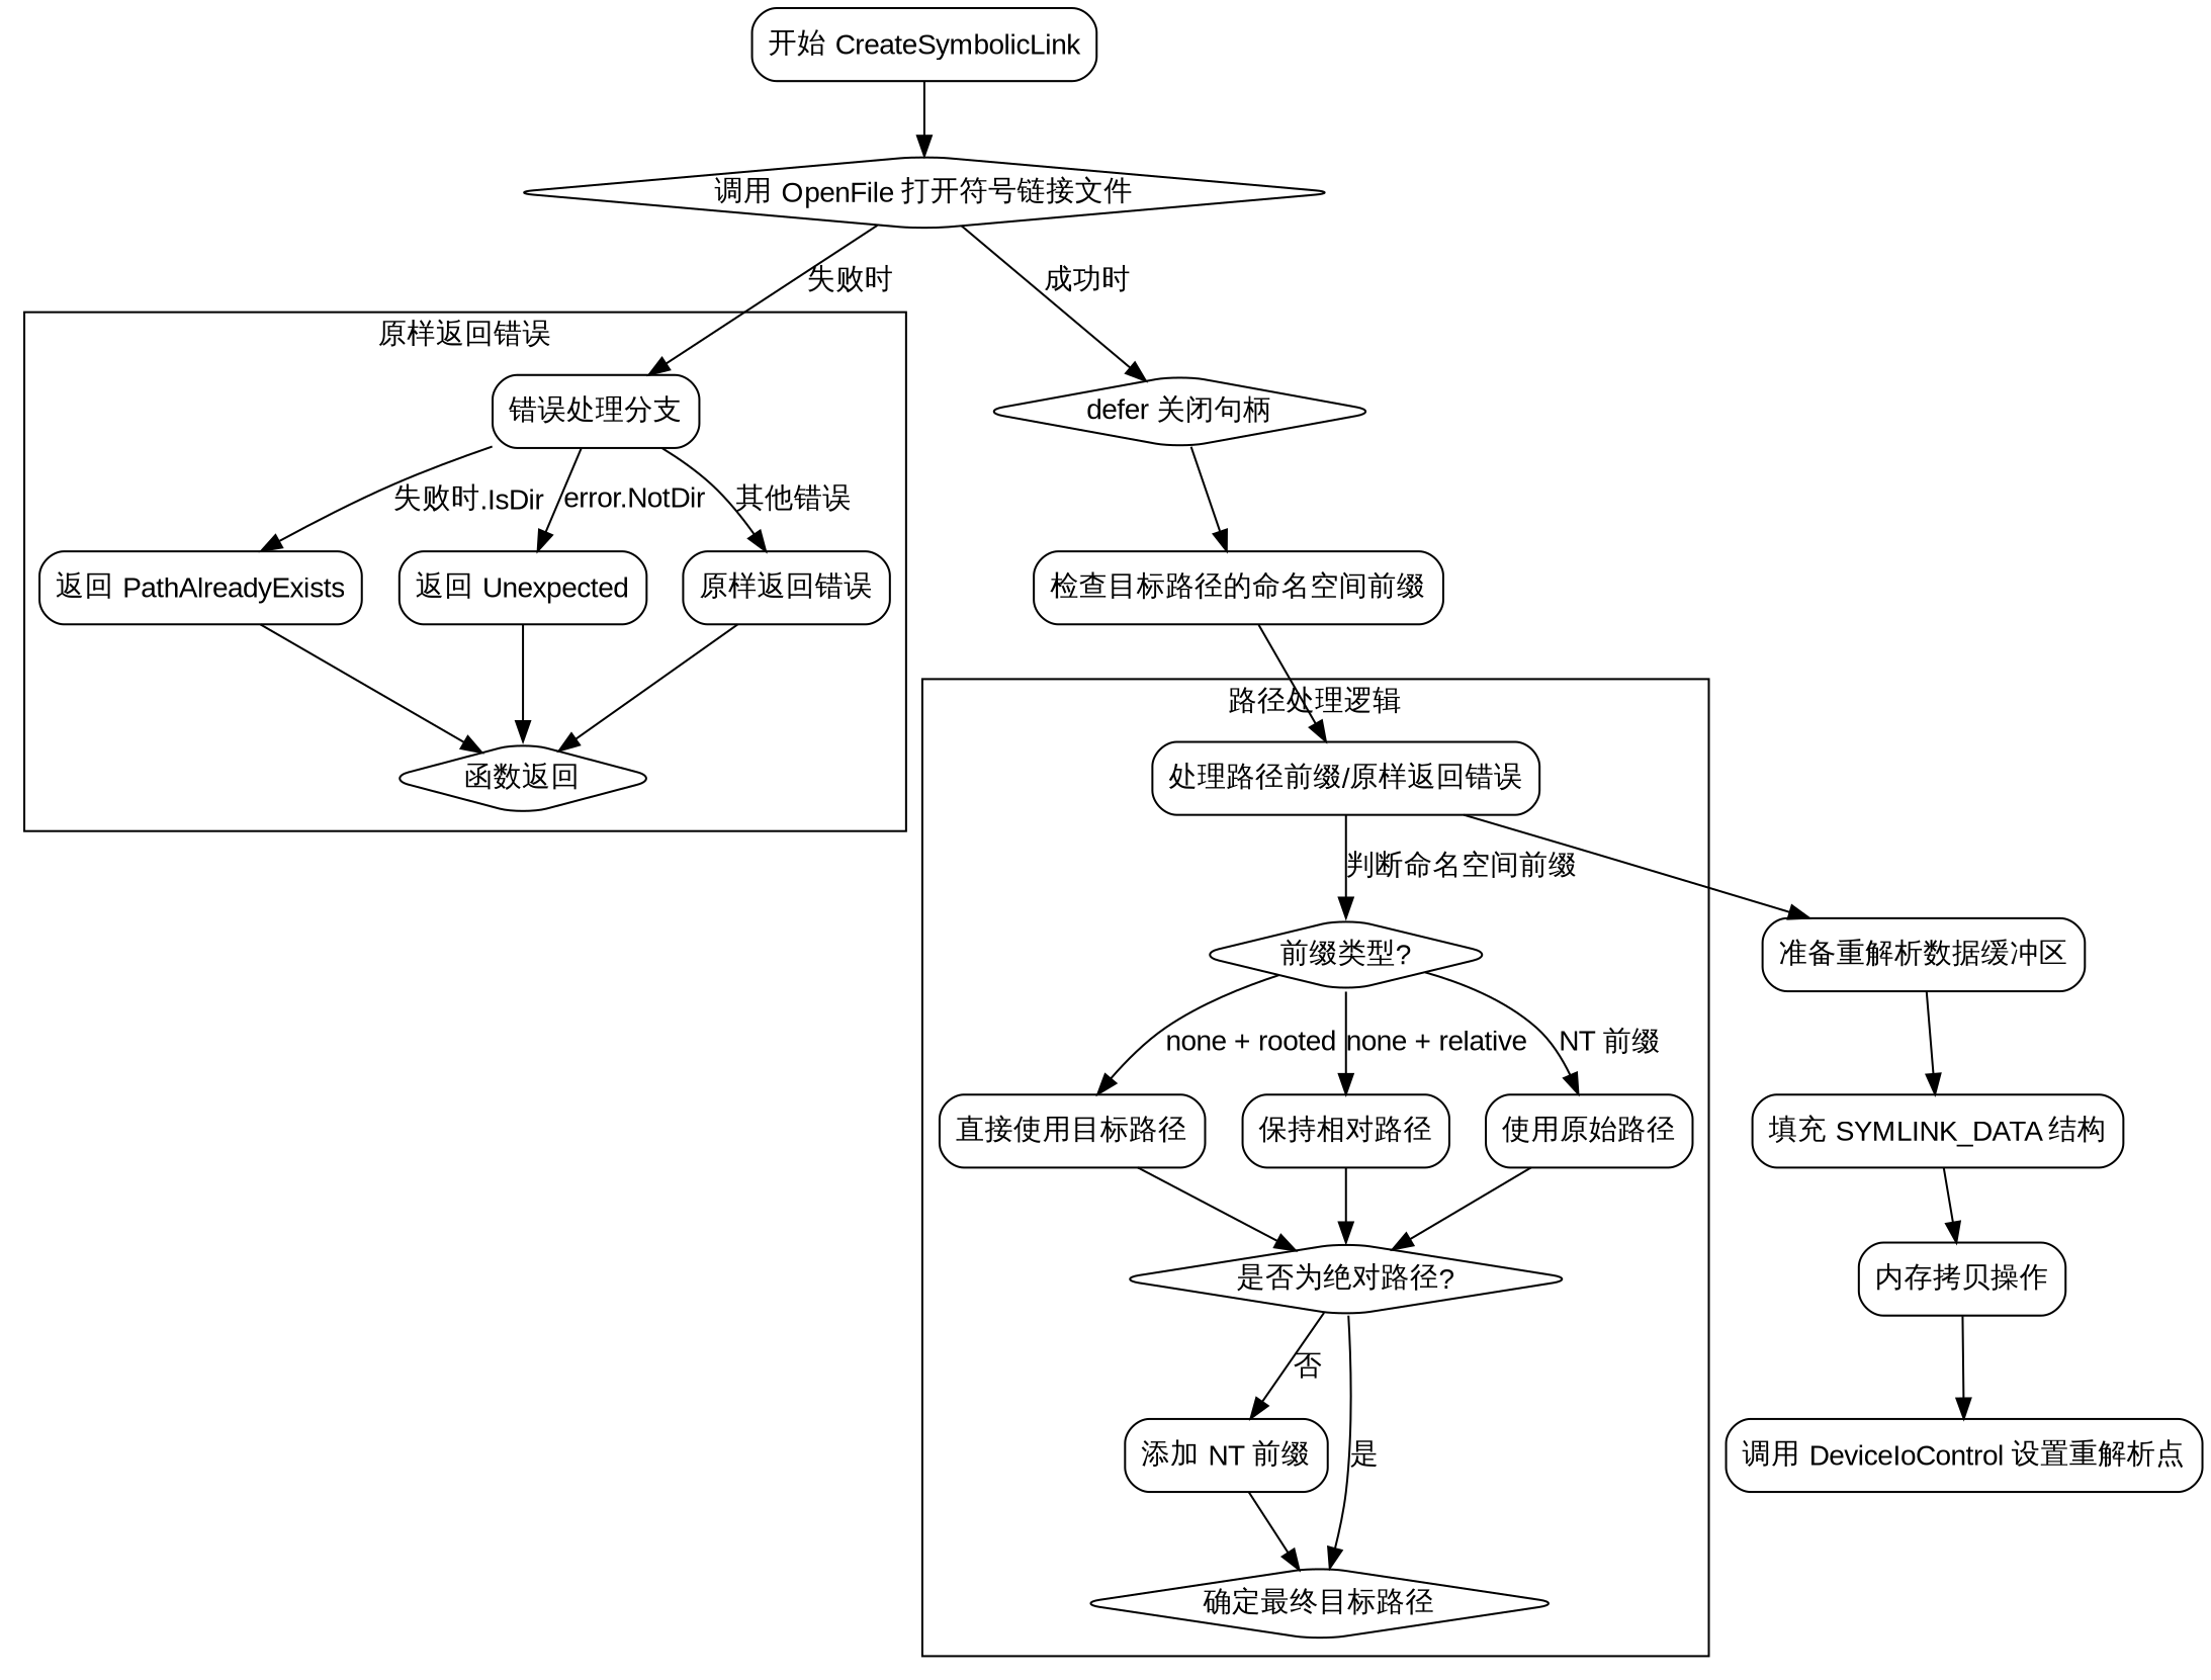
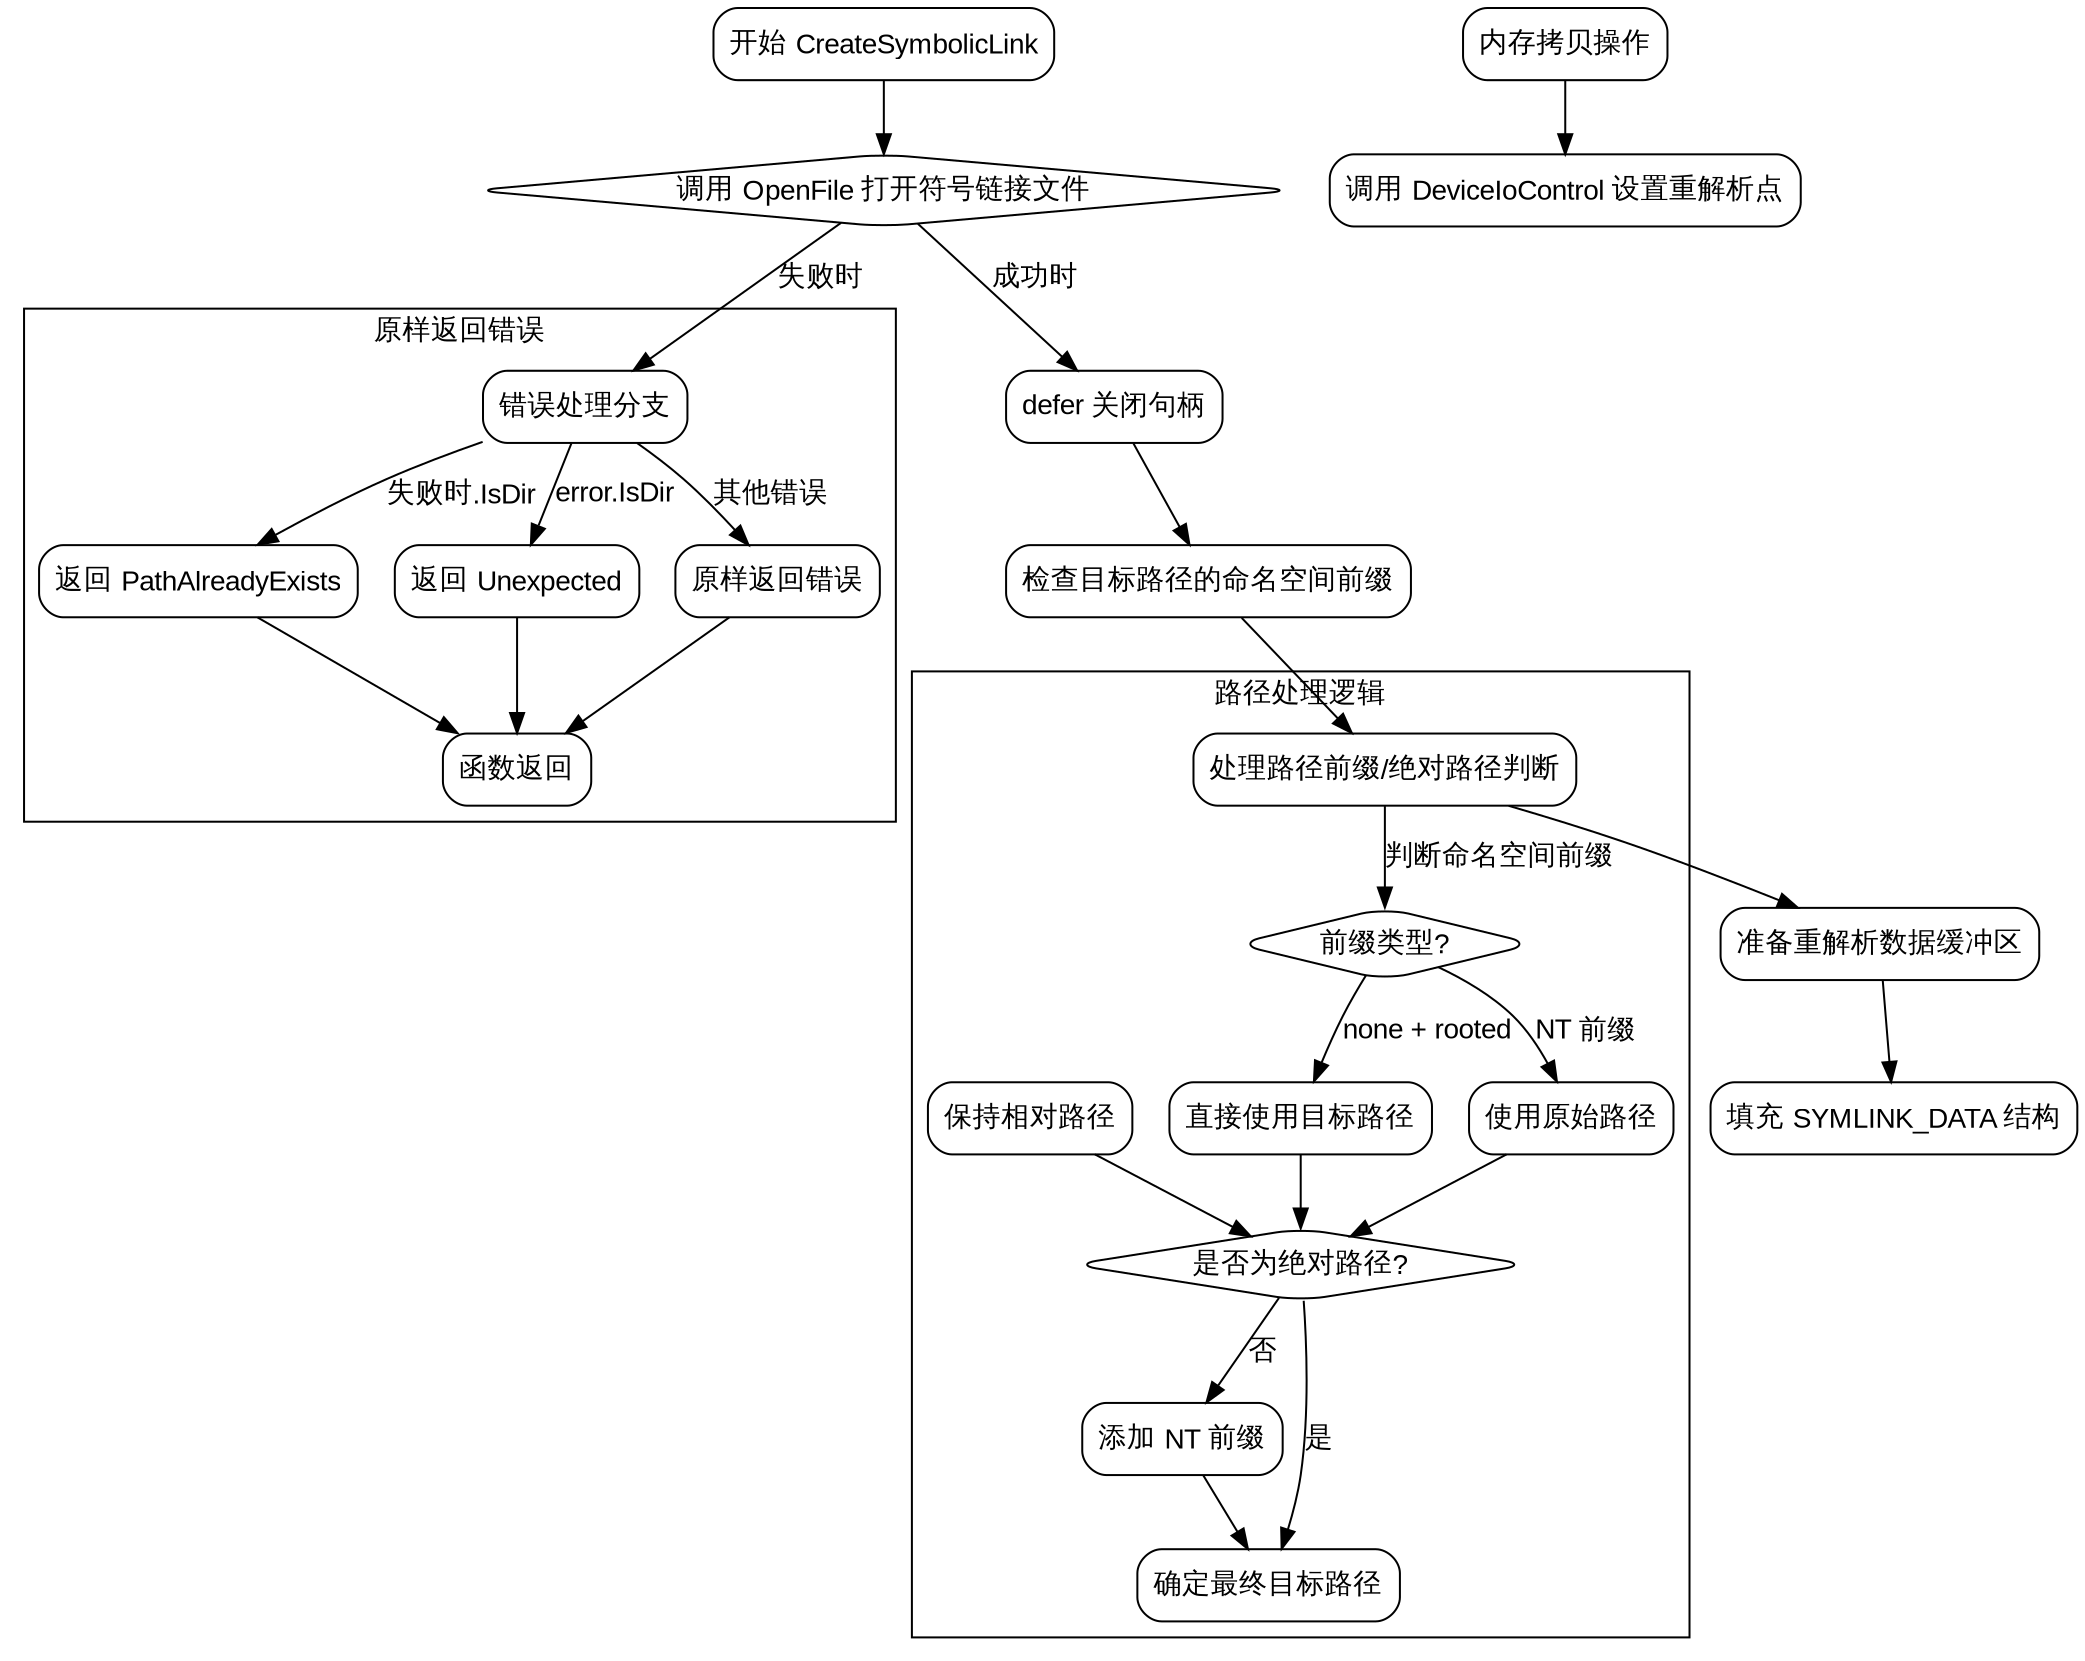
  digraph {
    node [fontname=Arial shape=rectangle style=rounded]
    edge [fontname=Arial]
    n1 [label="错误处理分支"]
    n2 [label="返回 PathAlreadyExists"]
    n3 [label="返回 Unexpected"]
    n4 [label="原样返回错误"]
-   n5 [label="函数返回" shape=diamond]
-   n6 [label="处理路径前缀/原样返回错误"]
+   n5 [label="函数返回"]
+   n6 [label="处理路径前缀/绝对路径判断"]
    n7 [label="前缀类型?" shape=diamond]
    n8 [label="直接使用目标路径"]
    n9 [label="保持相对路径"]
    n10 [label="使用原始路径"]
    n11 [label="是否为绝对路径?" shape=diamond]
    n12 [label="添加 NT 前缀"]
-   n13 [label="确定最终目标路径" shape=diamond]
+   n13 [label="确定最终目标路径"]
    n14 [label="准备重解析数据缓冲区"]
    n15 [label="开始 CreateSymbolicLink"]
    n16 [label="调用 OpenFile 打开符号链接文件" shape=diamond]
-   n17 [label="defer 关闭句柄" shape=diamond]
+   n17 [label="defer 关闭句柄"]
    n18 [label="检查目标路径的命名空间前缀"]
    n19 [label="填充 SYMLINK_DATA 结构"]
    n20 [label="内存拷贝操作"]
    n21 [label="调用 DeviceIoControl 设置重解析点"]
    subgraph cluster_1 {
      label="原样返回错误"
      n1
      n2
      n3
      n4
      n5
    }
    subgraph cluster_2 {
      label="路径处理逻辑"
      n6
      n7
      n8
      n9
      n10
      n11
      n12
      n13
    }
    n1 -> n2 [label="失败时.IsDir"]
-   n1 -> n3 [label="error.NotDir"]
+   n1 -> n3 [label="error.IsDir"]
    n1 -> n4 [label="其他错误"]
    n2 -> n5
    n3 -> n5
    n4 -> n5
    n6 -> n7 [label="判断命名空间前缀"]
    n6 -> n14
    n7 -> n8 [label="none + rooted"]
-   n7 -> n9 [label="none + relative"]
    n7 -> n10 [label="NT 前缀"]
    n8 -> n11
    n9 -> n11
    n10 -> n11
    n11 -> n12 [label="否"]
    n11 -> n13 [label="是"]
    n12 -> n13
    n14 -> n19
    n15 -> n16
    n16 -> n1 [label="失败时"]
    n16 -> n17 [label="成功时"]
    n17 -> n18
    n18 -> n6
-   n19 -> n20
    n20 -> n21
  }
